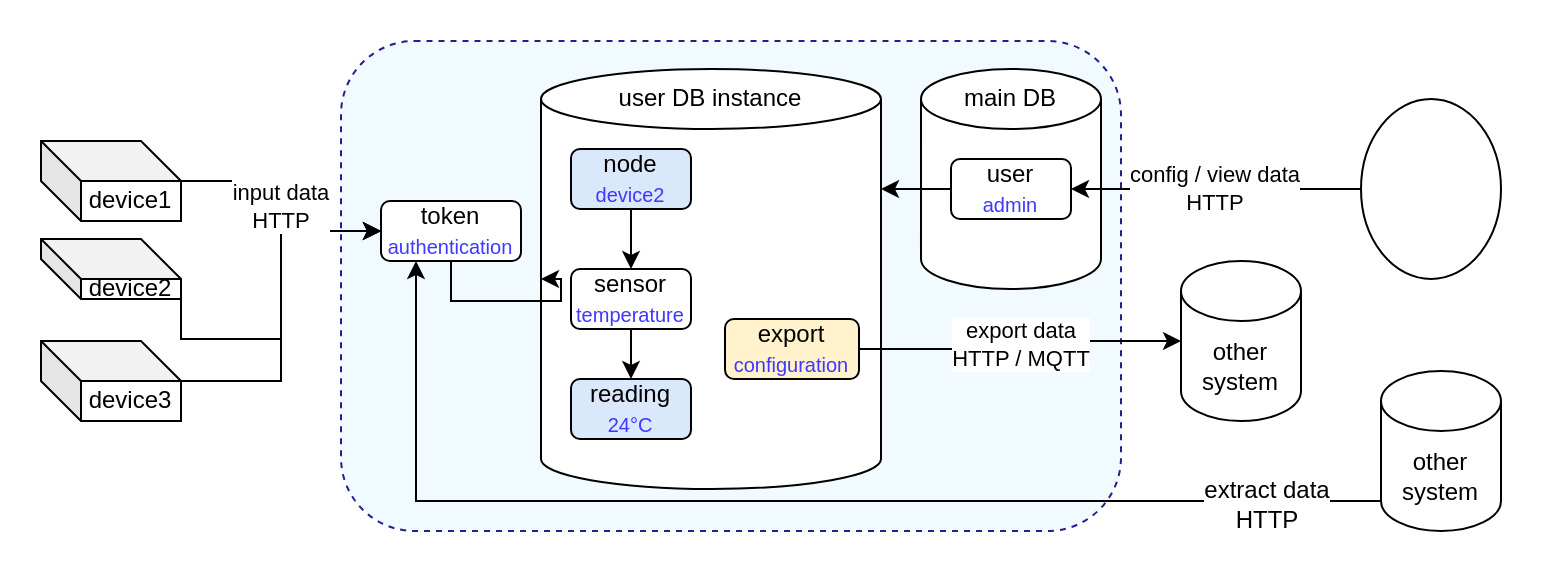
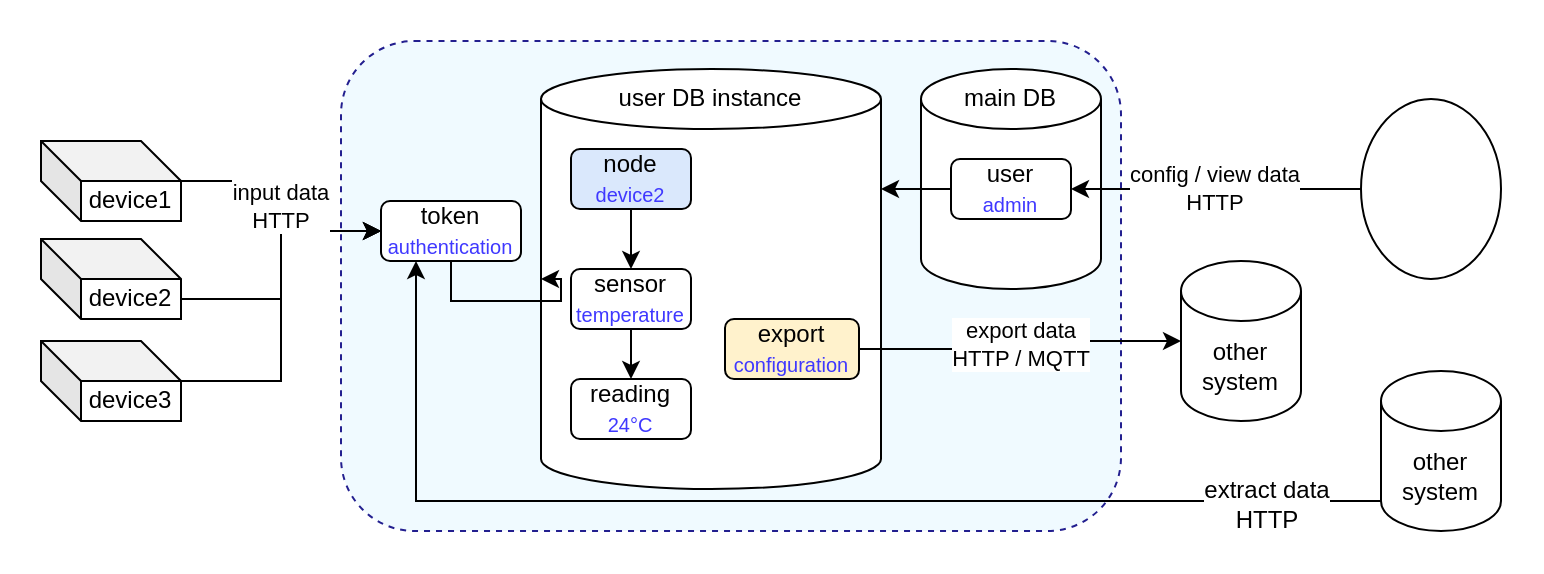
  <mxCell id="0" />
  <mxCell id="1" parent="0" />
  <mxCell id="2" value="" style="rounded=1;whiteSpace=wrap;html=1;dashed=1;fillColor=#F0FAFF;strokeColor=#231F8F;strokeWidth=1;" vertex="1" parent="1"><mxGeometry x="170" y="20" width="390" height="245" as="geometry" /></mxCell>
  <mxCell id="3" style="edgeStyle=orthogonalEdgeStyle;rounded=0;orthogonalLoop=1;jettySize=auto;html=1;exitX=0;exitY=0;exitDx=70;exitDy=20;exitPerimeter=0;entryX=0;entryY=0.5;entryDx=0;entryDy=0;" edge="1" parent="1" source="7" target="19"><mxGeometry relative="1" as="geometry" /></mxCell>
  <mxCell id="4" value="other&lt;br&gt;system" style="shape=cylinder3;whiteSpace=wrap;html=1;boundedLbl=1;backgroundOutline=1;size=15;" vertex="1" parent="1"><mxGeometry x="590" y="130" width="60" height="80" as="geometry" /></mxCell>
  <mxCell id="5" style="edgeStyle=orthogonalEdgeStyle;rounded=0;orthogonalLoop=1;jettySize=auto;html=1;exitX=0;exitY=0;exitDx=70;exitDy=30;exitPerimeter=0;entryX=0;entryY=0.5;entryDx=0;entryDy=0;fontSize=10;fontColor=#FF6666;" edge="1" parent="1" source="6" target="19"><mxGeometry relative="1" as="geometry" /></mxCell>
- <mxCell id="6" value="device2" style="shape=cube;whiteSpace=wrap;html=1;boundedLbl=1;backgroundOutline=1;darkOpacity=0.05;darkOpacity2=0.1;" vertex="1" parent="1"><mxGeometry x="20" y="119" width="70" height="30" as="geometry" /></mxCell>
+ <mxCell id="6" value="device2" style="shape=cube;whiteSpace=wrap;html=1;boundedLbl=1;backgroundOutline=1;darkOpacity=0.05;darkOpacity2=0.1;" vertex="1" parent="1"><mxGeometry x="20" y="119" width="70" height="40" as="geometry" /></mxCell>
  <mxCell id="7" value="device3" style="shape=cube;whiteSpace=wrap;html=1;boundedLbl=1;backgroundOutline=1;darkOpacity=0.05;darkOpacity2=0.1;" vertex="1" parent="1"><mxGeometry x="20" y="170" width="70" height="40" as="geometry" /></mxCell>
  <mxCell id="8" value="device1" style="shape=cube;whiteSpace=wrap;html=1;boundedLbl=1;backgroundOutline=1;darkOpacity=0.05;darkOpacity2=0.1;" vertex="1" parent="1"><mxGeometry x="20" y="70" width="70" height="40" as="geometry" /></mxCell>
  <mxCell id="9" value="" style="shape=cylinder3;whiteSpace=wrap;html=1;boundedLbl=1;backgroundOutline=1;size=15;" vertex="1" parent="1"><mxGeometry x="270" y="34" width="170" height="210" as="geometry" /></mxCell>
  <mxCell id="10" style="edgeStyle=orthogonalEdgeStyle;rounded=0;orthogonalLoop=1;jettySize=auto;html=1;exitX=0.5;exitY=1;exitDx=0;exitDy=0;entryX=0.5;entryY=0;entryDx=0;entryDy=0;" edge="1" parent="1" source="11" target="16"><mxGeometry relative="1" as="geometry" /></mxCell>
  <mxCell id="11" value="node&lt;br&gt;&lt;font color=&quot;#3f38ff&quot; style=&quot;font-size: 10px;&quot;&gt;device2&lt;/font&gt;" style="rounded=1;whiteSpace=wrap;html=1;fillColor=#dae8fc;" vertex="1" parent="1"><mxGeometry x="285" y="74" width="60" height="30" as="geometry" /></mxCell>
  <mxCell id="12" value="" style="shape=cylinder3;whiteSpace=wrap;html=1;boundedLbl=1;backgroundOutline=1;size=15;" vertex="1" parent="1"><mxGeometry x="460" y="34" width="90" height="110" as="geometry" /></mxCell>
  <mxCell id="13" style="edgeStyle=orthogonalEdgeStyle;rounded=0;orthogonalLoop=1;jettySize=auto;html=1;exitX=0;exitY=0.5;exitDx=0;exitDy=0;entryX=1;entryY=0;entryDx=0;entryDy=60;entryPerimeter=0;" edge="1" parent="1" source="14" target="9"><mxGeometry relative="1" as="geometry" /></mxCell>
  <mxCell id="14" value="user&lt;br&gt;&lt;font color=&quot;#3f38ff&quot; style=&quot;font-size: 10px;&quot;&gt;admin&lt;/font&gt;" style="rounded=1;whiteSpace=wrap;html=1;" vertex="1" parent="1"><mxGeometry x="475" y="79" width="60" height="30" as="geometry" /></mxCell>
  <mxCell id="15" style="edgeStyle=orthogonalEdgeStyle;rounded=0;orthogonalLoop=1;jettySize=auto;html=1;exitX=0.5;exitY=1;exitDx=0;exitDy=0;entryX=0.5;entryY=0;entryDx=0;entryDy=0;" edge="1" parent="1" source="16" target="17"><mxGeometry relative="1" as="geometry" /></mxCell>
  <mxCell id="16" value="sensor&lt;br&gt;&lt;font color=&quot;#3f38ff&quot; style=&quot;font-size: 10px;&quot;&gt;temperature&lt;/font&gt;" style="rounded=1;whiteSpace=wrap;html=1;" vertex="1" parent="1"><mxGeometry x="285" y="134" width="60" height="30" as="geometry" /></mxCell>
- <mxCell id="17" value="reading&lt;br&gt;&lt;font color=&quot;#3f38ff&quot; style=&quot;font-size: 10px;&quot;&gt;24°C&lt;/font&gt;" style="rounded=1;whiteSpace=wrap;html=1;fillColor=#dae8fc;" vertex="1" parent="1"><mxGeometry x="285" y="189" width="60" height="30" as="geometry" /></mxCell>
+ <mxCell id="17" value="reading&lt;br&gt;&lt;font color=&quot;#3f38ff&quot; style=&quot;font-size: 10px;&quot;&gt;24°C&lt;/font&gt;" style="rounded=1;whiteSpace=wrap;html=1;" vertex="1" parent="1"><mxGeometry x="285" y="189" width="60" height="30" as="geometry" /></mxCell>
  <mxCell id="18" style="edgeStyle=orthogonalEdgeStyle;rounded=0;orthogonalLoop=1;jettySize=auto;html=1;exitX=0.5;exitY=1;exitDx=0;exitDy=0;entryX=0;entryY=0.5;entryDx=0;entryDy=0;entryPerimeter=0;fontSize=10;fontColor=#FF6666;" edge="1" parent="1" source="19" target="9"><mxGeometry relative="1" as="geometry" /></mxCell>
  <mxCell id="19" value="token&lt;br&gt;&lt;font color=&quot;#3f38ff&quot; style=&quot;font-size: 10px;&quot;&gt;authentication&lt;/font&gt;" style="rounded=1;whiteSpace=wrap;html=1;" vertex="1" parent="1"><mxGeometry x="190" y="100" width="70" height="30" as="geometry" /></mxCell>
  <mxCell id="20" value="" style="group" vertex="1" connectable="0" parent="1"><mxGeometry x="680" y="49" width="70" height="90" as="geometry" /></mxCell>
  <mxCell id="21" value="" style="ellipse;whiteSpace=wrap;html=1;" vertex="1" parent="20"><mxGeometry width="70" height="90" as="geometry" /></mxCell>
  <mxCell id="22" value="export&lt;br&gt;&lt;font color=&quot;#3f38ff&quot; style=&quot;font-size: 10px;&quot;&gt;configuration&lt;/font&gt;" style="rounded=1;whiteSpace=wrap;html=1;fillColor=#fff2cc;" vertex="1" parent="1"><mxGeometry x="362" y="159" width="67" height="30" as="geometry" /></mxCell>
  <mxCell id="23" value="export data&lt;br&gt;HTTP / MQTT" style="edgeStyle=orthogonalEdgeStyle;rounded=0;orthogonalLoop=1;jettySize=auto;html=1;exitX=1;exitY=0.5;exitDx=0;exitDy=0;entryX=0;entryY=0.5;entryDx=0;entryDy=0;entryPerimeter=0;" edge="1" parent="1" source="22" target="4"><mxGeometry relative="1" as="geometry" /></mxCell>
  <mxCell id="24" value="config / view data&lt;br&gt;HTTP" style="edgeStyle=orthogonalEdgeStyle;rounded=0;orthogonalLoop=1;jettySize=auto;html=1;entryX=1;entryY=0.5;entryDx=0;entryDy=0;exitX=0;exitY=0.5;exitDx=0;exitDy=0;" edge="1" parent="1" source="21" target="14"><mxGeometry relative="1" as="geometry"><mxPoint x="630" y="-26" as="sourcePoint" /><mxPoint x="460" y="-56" as="targetPoint" /></mxGeometry></mxCell>
  <mxCell id="25" value="input data&lt;br&gt;HTTP" style="edgeStyle=orthogonalEdgeStyle;rounded=0;orthogonalLoop=1;jettySize=auto;html=1;exitX=0;exitY=0;exitDx=70;exitDy=20;exitPerimeter=0;entryX=0;entryY=0.5;entryDx=0;entryDy=0;" edge="1" parent="1" source="8" target="19"><mxGeometry relative="1" as="geometry"><mxPoint x="160" y="265" as="targetPoint" /></mxGeometry></mxCell>
  <mxCell id="26" value="main DB" style="text;html=1;strokeColor=none;fillColor=none;align=center;verticalAlign=middle;whiteSpace=wrap;rounded=0;dashed=1;fontSize=12;fontColor=#000000;" vertex="1" parent="1"><mxGeometry x="475" y="34" width="60" height="30" as="geometry" /></mxCell>
  <mxCell id="27" value="user DB instance" style="text;html=1;strokeColor=none;fillColor=none;align=center;verticalAlign=middle;whiteSpace=wrap;rounded=0;dashed=1;fontSize=12;fontColor=#000000;" vertex="1" parent="1"><mxGeometry x="305" y="34" width="100" height="30" as="geometry" /></mxCell>
  <mxCell id="28" style="edgeStyle=orthogonalEdgeStyle;rounded=0;orthogonalLoop=1;jettySize=auto;html=1;exitX=0;exitY=1;exitDx=0;exitDy=-15;exitPerimeter=0;entryX=0.25;entryY=1;entryDx=0;entryDy=0;fontSize=12;fontColor=#000000;" edge="1" parent="1" source="30" target="19"><mxGeometry relative="1" as="geometry" /></mxCell>
  <mxCell id="29" value="extract data&lt;br&gt;HTTP" style="edgeLabel;html=1;align=center;verticalAlign=middle;resizable=0;points=[];fontSize=12;fontColor=#000000;" vertex="1" connectable="0" parent="28"><mxGeometry x="-0.809" y="1" relative="1" as="geometry"><mxPoint as="offset" /></mxGeometry></mxCell>
  <mxCell id="30" value="other&lt;br&gt;system" style="shape=cylinder3;whiteSpace=wrap;html=1;boundedLbl=1;backgroundOutline=1;size=15;" vertex="1" parent="1"><mxGeometry x="690" y="185" width="60" height="80" as="geometry" /></mxCell>
